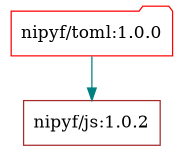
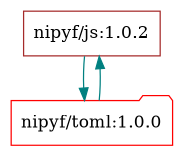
  digraph {
    edge [color=teal]
    "nipyf/js:1.0.2" [color=brown shape=box]
    "nipyf/toml:1.0.0" [color=red shape=folder]
+   "nipyf/js:1.0.2" -> "nipyf/toml:1.0.0"
    "nipyf/toml:1.0.0" -> "nipyf/js:1.0.2"
  }
